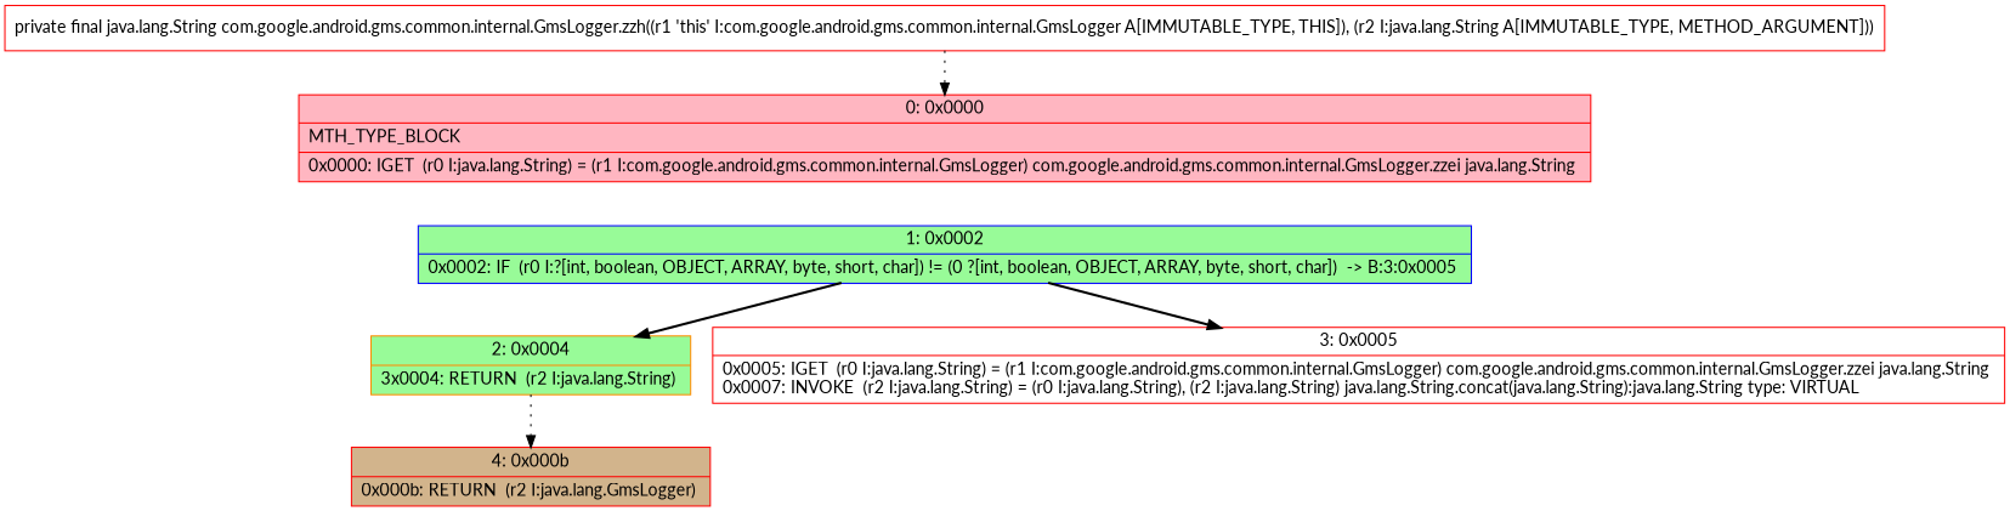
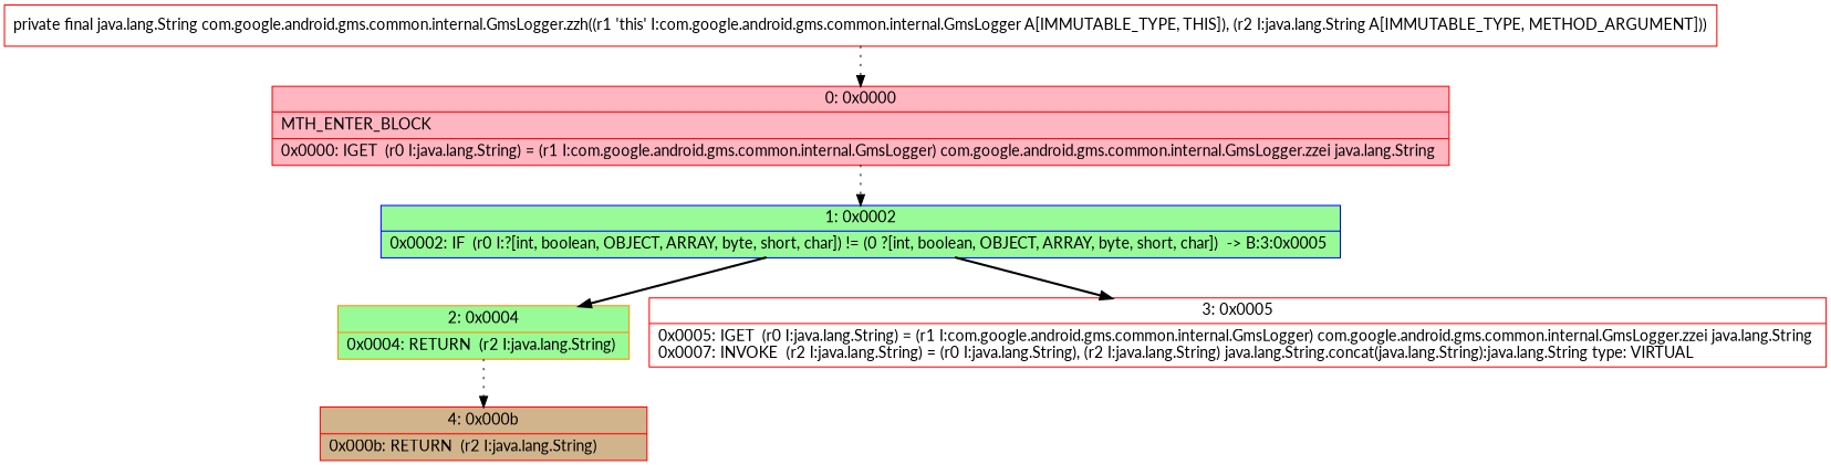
  digraph {
    fontname=Lato
    node [color=red fillcolor=palegreen fontname=Lato shape=record style=filled]
    edge [fontname=Lato style=dotted]
-   n1 [fillcolor=lightpink label="{0\:\ 0x0000|MTH_TYPE_BLOCK\l|0x0000: IGET  (r0 I:java.lang.String) = (r1 I:com.google.android.gms.common.internal.GmsLogger) com.google.android.gms.common.internal.GmsLogger.zzei java.lang.String \l}"]
+   n1 [fillcolor=lightpink label="{0\:\ 0x0000|MTH_ENTER_BLOCK\l|0x0000: IGET  (r0 I:java.lang.String) = (r1 I:com.google.android.gms.common.internal.GmsLogger) com.google.android.gms.common.internal.GmsLogger.zzei java.lang.String \l}"]
    n2 [color=blue label="{1\:\ 0x0002|0x0002: IF  (r0 I:?[int, boolean, OBJECT, ARRAY, byte, short, char]) != (0 ?[int, boolean, OBJECT, ARRAY, byte, short, char])  \-\> B:3:0x0005 \l}"]
-   n3 [color=darkorange label="{2\:\ 0x0004|3x0004: RETURN  (r2 I:java.lang.String) \l}"]
+   n3 [color=darkorange label="{2\:\ 0x0004|0x0004: RETURN  (r2 I:java.lang.String) \l}"]
    n4 [fillcolor=white label="{3\:\ 0x0005|0x0005: IGET  (r0 I:java.lang.String) = (r1 I:com.google.android.gms.common.internal.GmsLogger) com.google.android.gms.common.internal.GmsLogger.zzei java.lang.String \l0x0007: INVOKE  (r2 I:java.lang.String) = (r0 I:java.lang.String), (r2 I:java.lang.String) java.lang.String.concat(java.lang.String):java.lang.String type: VIRTUAL \l}"]
-   n5 [fillcolor=tan label="{4\:\ 0x000b|0x000b: RETURN  (r2 I:java.lang.GmsLogger) \l}"]
+   n5 [fillcolor=tan label="{4\:\ 0x000b|0x000b: RETURN  (r2 I:java.lang.String) \l}"]
    n6 [fillcolor=white label="{private final java.lang.String com.google.android.gms.common.internal.GmsLogger.zzh((r1 'this' I:com.google.android.gms.common.internal.GmsLogger A[IMMUTABLE_TYPE, THIS]), (r2 I:java.lang.String A[IMMUTABLE_TYPE, METHOD_ARGUMENT])) }"]
+   n1 -> n2
    n2 -> n3 [style=bold]
    n2 -> n4 [style=bold]
    n3 -> n5
    n6 -> n1
  }
